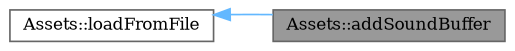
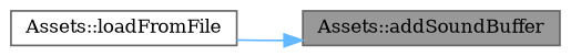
  digraph {
    rankdir=RL
    fontname="DejaVu Serif"
    node [fontname="DejaVu Serif" fontsize=10 shape=box style=filled]
    n1 [color=gray40 fillcolor=grey60 fontcolor=black height=0.2 label="Assets::addSoundBuffer" width=0.4]
    n2 [color=grey40 fillcolor=white height=0.2 label="Assets::loadFromFile" width=0.4]
-   n2 -> n1 [color=steelblue1 dir=back fontname="DejaVu Serif" fontsize=10 labelfontname=Helvetica labelfontsize=10 style=solid]
+   n1 -> n2 [color=steelblue1 dir=back fontname="DejaVu Serif" fontsize=10 labelfontname=Helvetica labelfontsize=10 style=solid]
  }
